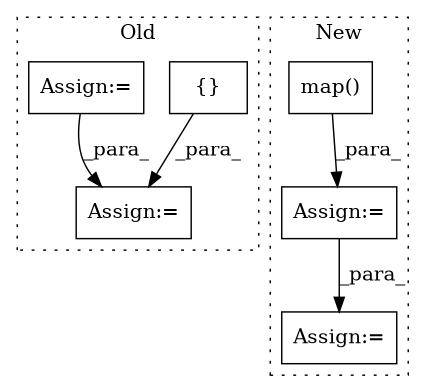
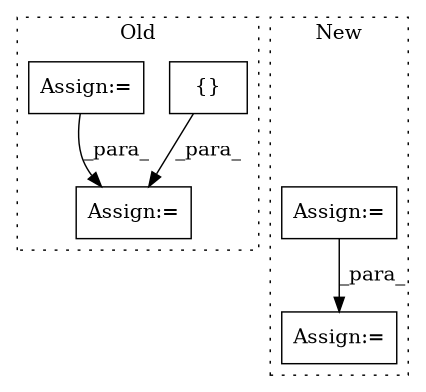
  digraph {
    node [a=68 l=3 shape=box]
    n1 [a=59 l="14,0" label="{}" s="2617,2898"]
    n2 [l=4 label="Assign:=" s=2613]
    n3 [label="Assign:=" s=1855]
-   n4 [a=75 l="8,1" label="map()" s="3072,3088"]
    n5 [label="Assign:=" s=3111]
    n6 [label="Assign:=" s=3052]
    subgraph cluster_1 {
      label=Old
      style=dotted
      n1
      n2
      n3
    }
    subgraph cluster_2 {
      label=New
      style=dotted
-     n4
      n5
      n6
    }
    n1 -> n2 [label=_para_]
    n3 -> n2 [label=_para_]
-   n4 -> n6 [label=_para_]
    n6 -> n5 [label=_para_]
  }
